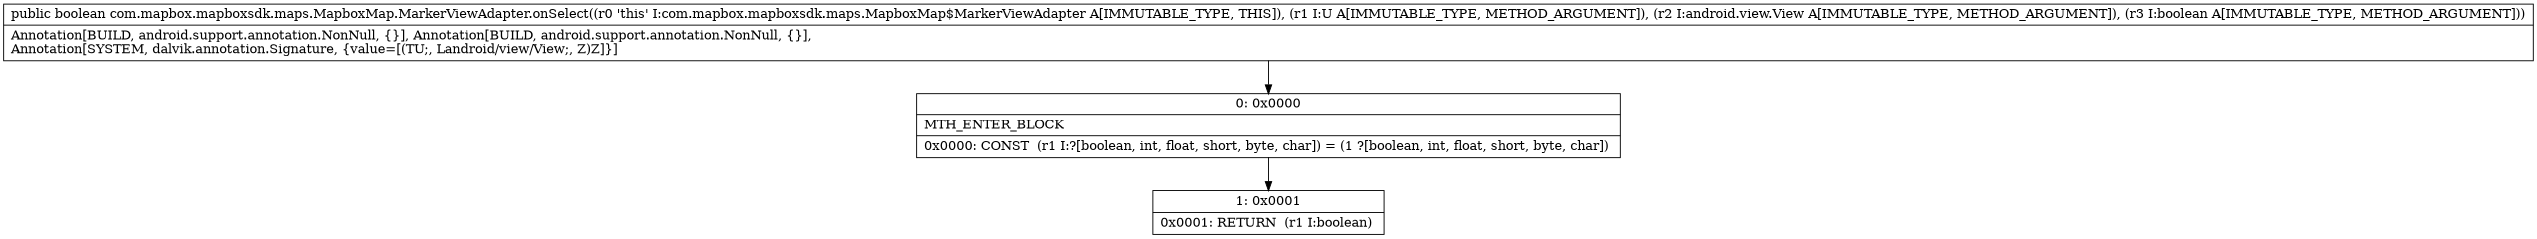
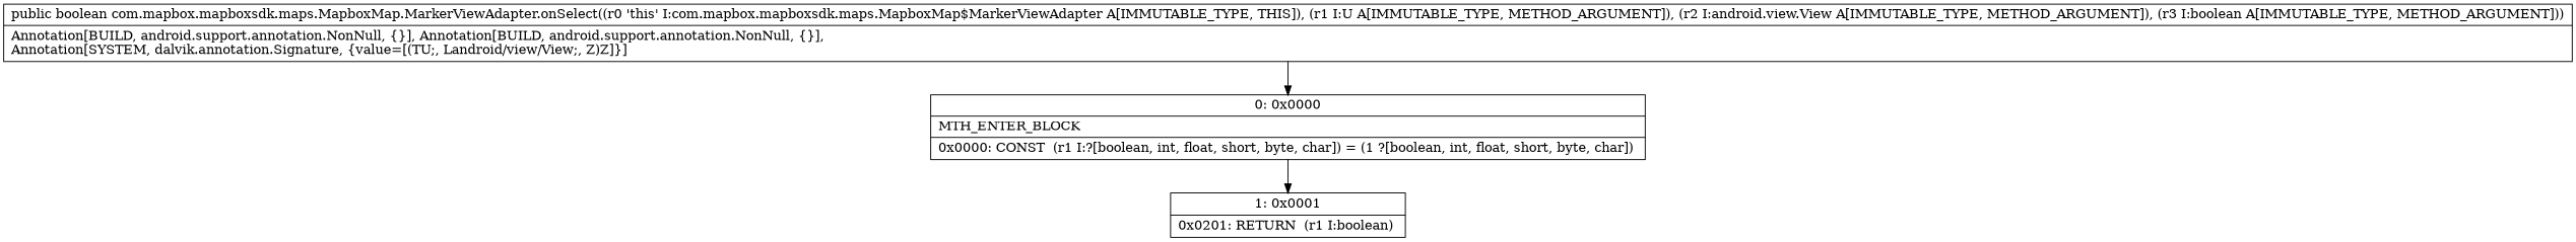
  digraph {
    node [shape=record]
    n1 [label="{0\:\ 0x0000|MTH_ENTER_BLOCK\l|0x0000: CONST  (r1 I:?[boolean, int, float, short, byte, char]) = (1 ?[boolean, int, float, short, byte, char]) \l}"]
-   n2 [label="{1\:\ 0x0001|0x0001: RETURN  (r1 I:boolean) \l}"]
+   n2 [label="{1\:\ 0x0001|0x0201: RETURN  (r1 I:boolean) \l}"]
    n3 [label="{public boolean com.mapbox.mapboxsdk.maps.MapboxMap.MarkerViewAdapter.onSelect((r0 'this' I:com.mapbox.mapboxsdk.maps.MapboxMap$MarkerViewAdapter A[IMMUTABLE_TYPE, THIS]), (r1 I:U A[IMMUTABLE_TYPE, METHOD_ARGUMENT]), (r2 I:android.view.View A[IMMUTABLE_TYPE, METHOD_ARGUMENT]), (r3 I:boolean A[IMMUTABLE_TYPE, METHOD_ARGUMENT]))  | Annotation[BUILD, android.support.annotation.NonNull, \{\}], Annotation[BUILD, android.support.annotation.NonNull, \{\}], \lAnnotation[SYSTEM, dalvik.annotation.Signature, \{value=[(TU;, Landroid\/view\/View;, Z)Z]\}]\l}"]
    n1 -> n2
    n3 -> n1
  }
